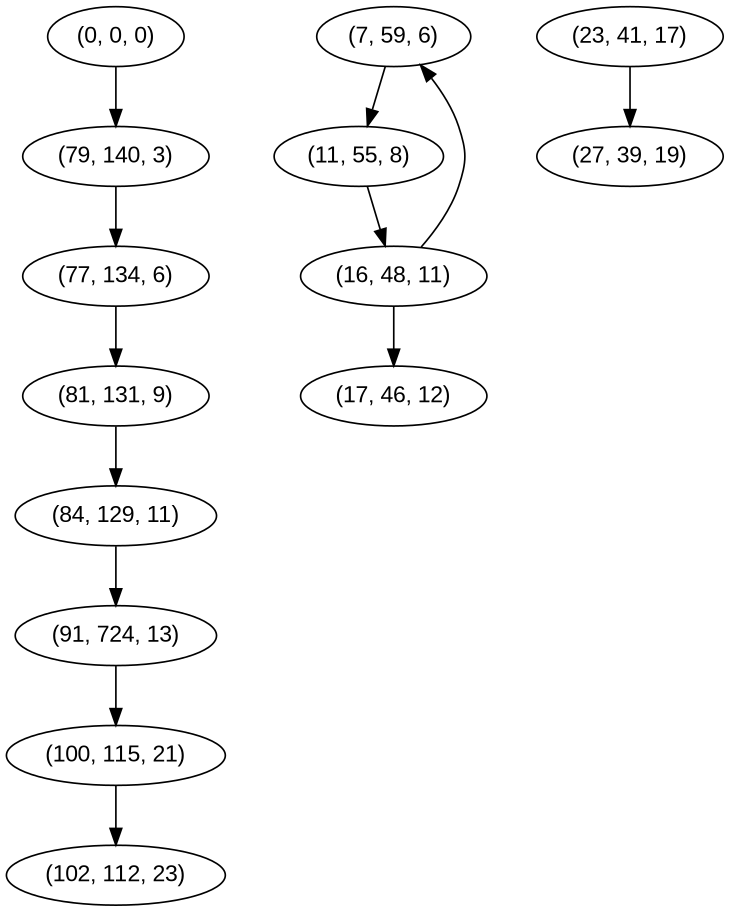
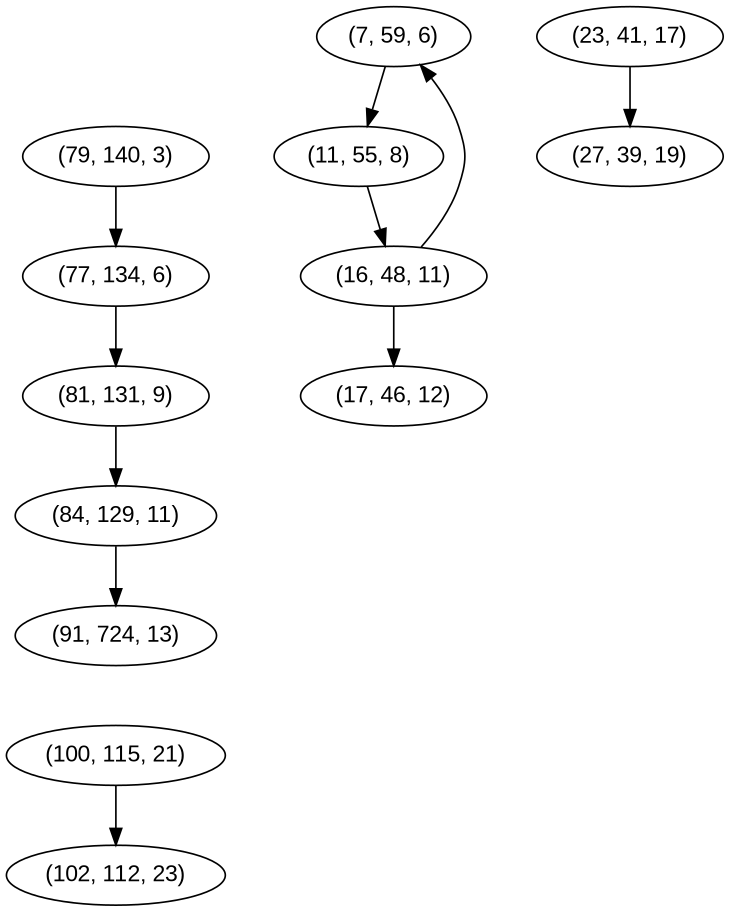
  digraph {
    fontname="Liberation Sans"
    node [fontname="Liberation Sans"]
    edge [fontname="Liberation Sans"]
    n1 [label="(79, 140, 3)"]
-   "(0, 0, 0)"
    "(7, 59, 6)"
    "(11, 55, 8)"
    "(77, 134, 6)"
    "(16, 48, 11)"
    "(17, 46, 12)"
    "(23, 41, 17)"
    "(27, 39, 19)"
    "(81, 131, 9)"
    "(84, 129, 11)"
    n12 [label="(91, 724, 13)"]
    "(100, 115, 21)"
    "(102, 112, 23)"
    n1 -> "(77, 134, 6)"
-   "(0, 0, 0)" -> n1
    "(7, 59, 6)" -> "(11, 55, 8)"
    "(11, 55, 8)" -> "(16, 48, 11)"
    "(77, 134, 6)" -> "(81, 131, 9)"
    "(16, 48, 11)" -> "(7, 59, 6)"
    "(16, 48, 11)" -> "(17, 46, 12)"
    "(23, 41, 17)" -> "(27, 39, 19)"
    "(81, 131, 9)" -> "(84, 129, 11)"
    "(84, 129, 11)" -> n12
-   n12 -> "(100, 115, 21)"
    "(100, 115, 21)" -> "(102, 112, 23)"
  }
